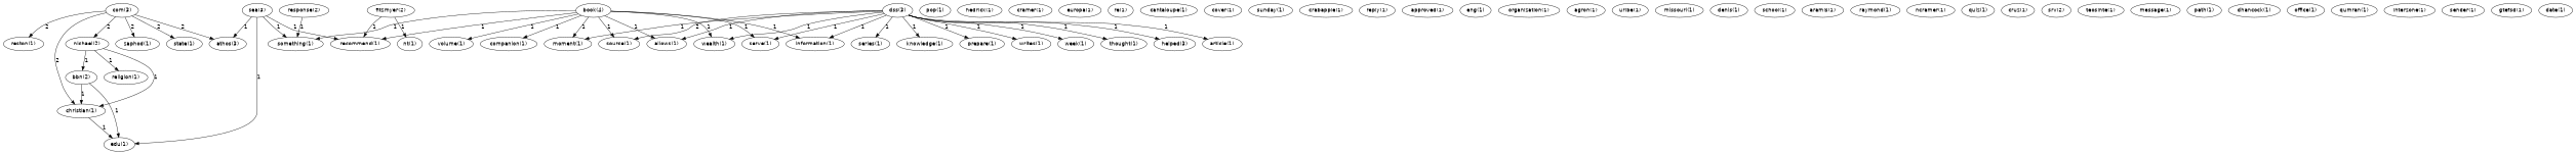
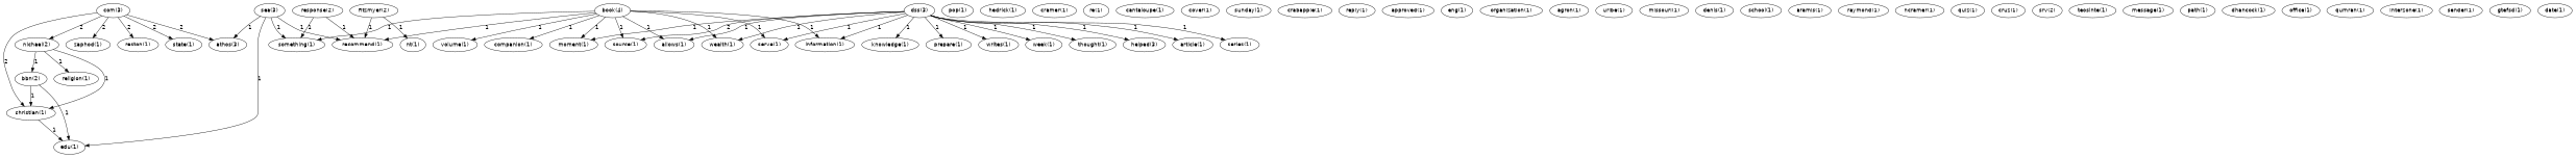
  digraph {
    fontname="DejaVu Sans"
    node [fontname="DejaVu Sans"]
    edge [fontname="DejaVu Sans"]
    n1 [label="com(3)"]
    n2 [label="zaphod(1)"]
    n3 [label="reston(1)"]
    n4 [label="nichael(2)"]
    n5 [label="state(1)"]
    n6 [label="christian(1)"]
    n7 [label="athos(3)"]
    n8 [label="bbn(2)"]
    n9 [label="religion(1)"]
    n10 [label="edu(1)"]
    n11 [label="pop(1)"]
    n12 [label="book(4)"]
    n13 [label="companion(1)"]
    n14 [label="volume(1)"]
    n15 [label="moment(1)"]
    n16 [label="wealth(1)"]
    n17 [label="something(1)"]
    n18 [label="information(1)"]
    n19 [label="source(1)"]
    n20 [label="allows(1)"]
    n21 [label="recommend(1)"]
    n22 [label="serve(1)"]
    n23 [label="hedrick(1)"]
    n24 [label="cramer(1)"]
-   n25 [label="europa(1)"]
    n26 [label="dss(3)"]
    n27 [label="thought(1)"]
    n28 [label="helped(3)"]
    n29 [label="article(1)"]
    n30 [label="series(1)"]
    n31 [label="knowledge(1)"]
    n32 [label="prepare(1)"]
    n33 [label="writes(1)"]
    n34 [label="week(1)"]
    n35 [label="re(1)"]
    n36 [label="cantaloupe(1)"]
    n37 [label="cover(1)"]
    n38 [label="sunday(1)"]
    n39 [label="crabapple(1)"]
    n40 [label="sea(3)"]
    n41 [label="reply(1)"]
    n42 [label="approved(1)"]
    n43 [label="eng(1)"]
    n44 [label="organization(1)"]
    n45 [label="agron(1)"]
    n46 [label="uribe(1)"]
    n47 [label="response(2)"]
    n48 [label="fitzmyer(2)"]
    n49 [label="nt(1)"]
    n50 [label="missouri(1)"]
    n51 [label="denis(1)"]
    n52 [label="school(1)"]
    n53 [label="aramis(1)"]
    n54 [label="raymond(1)"]
    n55 [label="ncramer(1)"]
    n56 [label="quiz(1)"]
    n57 [label="cruz(1)"]
    n58 [label="srv(2)"]
    n59 [label="teosinte(1)"]
    n60 [label="message(1)"]
    n61 [label="path(1)"]
    n62 [label="dhancock(1)"]
    n63 [label="office(1)"]
    n64 [label="qumran(1)"]
    n65 [label="interzone(1)"]
    n66 [label="sender(1)"]
    n67 [label="gtefsd(1)"]
    n68 [label="date(1)"]
    n1 -> n2 [label=2]
    n1 -> n3 [label=2]
    n1 -> n4 [label=2]
    n1 -> n5 [label=2]
    n1 -> n6 [label=2]
    n1 -> n7 [label=2]
    n4 -> n6 [label=1]
    n4 -> n8 [label=1]
    n4 -> n9 [label=1]
    n6 -> n10 [label=1]
    n8 -> n6 [label=1]
    n8 -> n10 [label=1]
    n12 -> n13 [label=1]
    n12 -> n14 [label=1]
    n12 -> n15 [label=1]
    n12 -> n16 [label=1]
    n12 -> n17 [label=1]
    n12 -> n18 [label=1]
    n12 -> n19 [label=1]
    n12 -> n20 [label=1]
    n12 -> n21 [label=1]
    n12 -> n22 [label=1]
    n26 -> n15 [label=1]
    n26 -> n16 [label=1]
    n26 -> n18 [label=1]
    n26 -> n19 [label=2]
    n26 -> n20 [label=1]
    n26 -> n22 [label=1]
    n26 -> n27 [label=1]
    n26 -> n28 [label=1]
    n26 -> n29 [label=1]
    n26 -> n30 [label=1]
    n26 -> n31 [label=1]
    n26 -> n32 [label=1]
    n26 -> n33 [label=1]
    n26 -> n34 [label=1]
    n40 -> n7 [label=1]
    n40 -> n10 [label=1]
    n40 -> n17 [label=1]
    n40 -> n21 [label=1]
    n47 -> n17 [label=1]
+   n47 -> n21 [label=1]
    n48 -> n21 [label=1]
    n48 -> n49 [label=1]
  }
